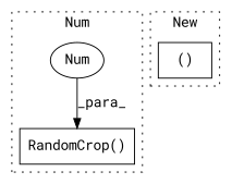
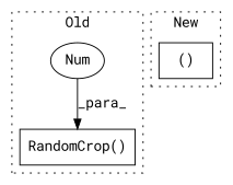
  digraph {
    fontname="Roboto Mono"
    node [shape=box fontname="Roboto Mono"]
    n1 [a=75 l="22,12" label="RandomCrop()" s="206,230"]
    n2 [a=76 l=2 label=Num s=228 shape=ellipse]
    n3 [a=54 l=0 label="()" s=695]
    subgraph cluster_1 {
-     label=Num
+     label=Old
      style=dotted
      n1
      n2
    }
    subgraph cluster_2 {
      label=New
      style=dotted
      n3
    }
    n2 -> n1 [label=_para_ fontname="Roboto Mono"]
  }
